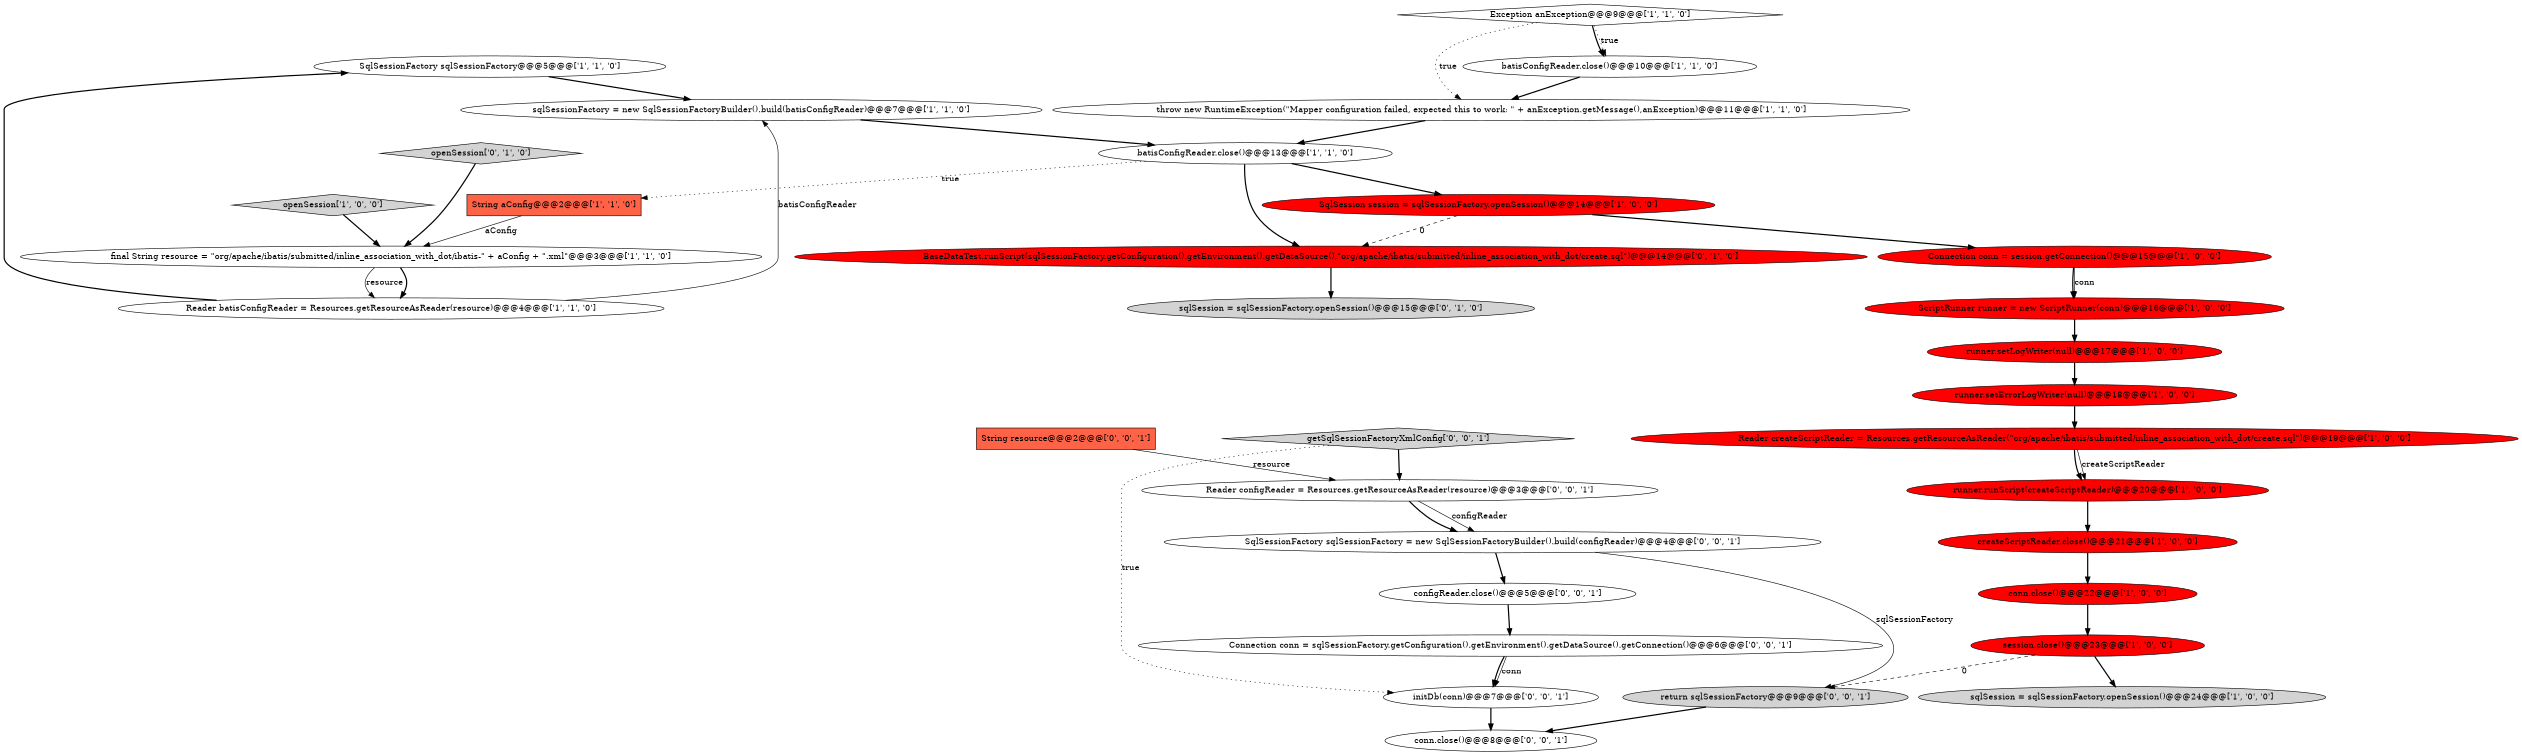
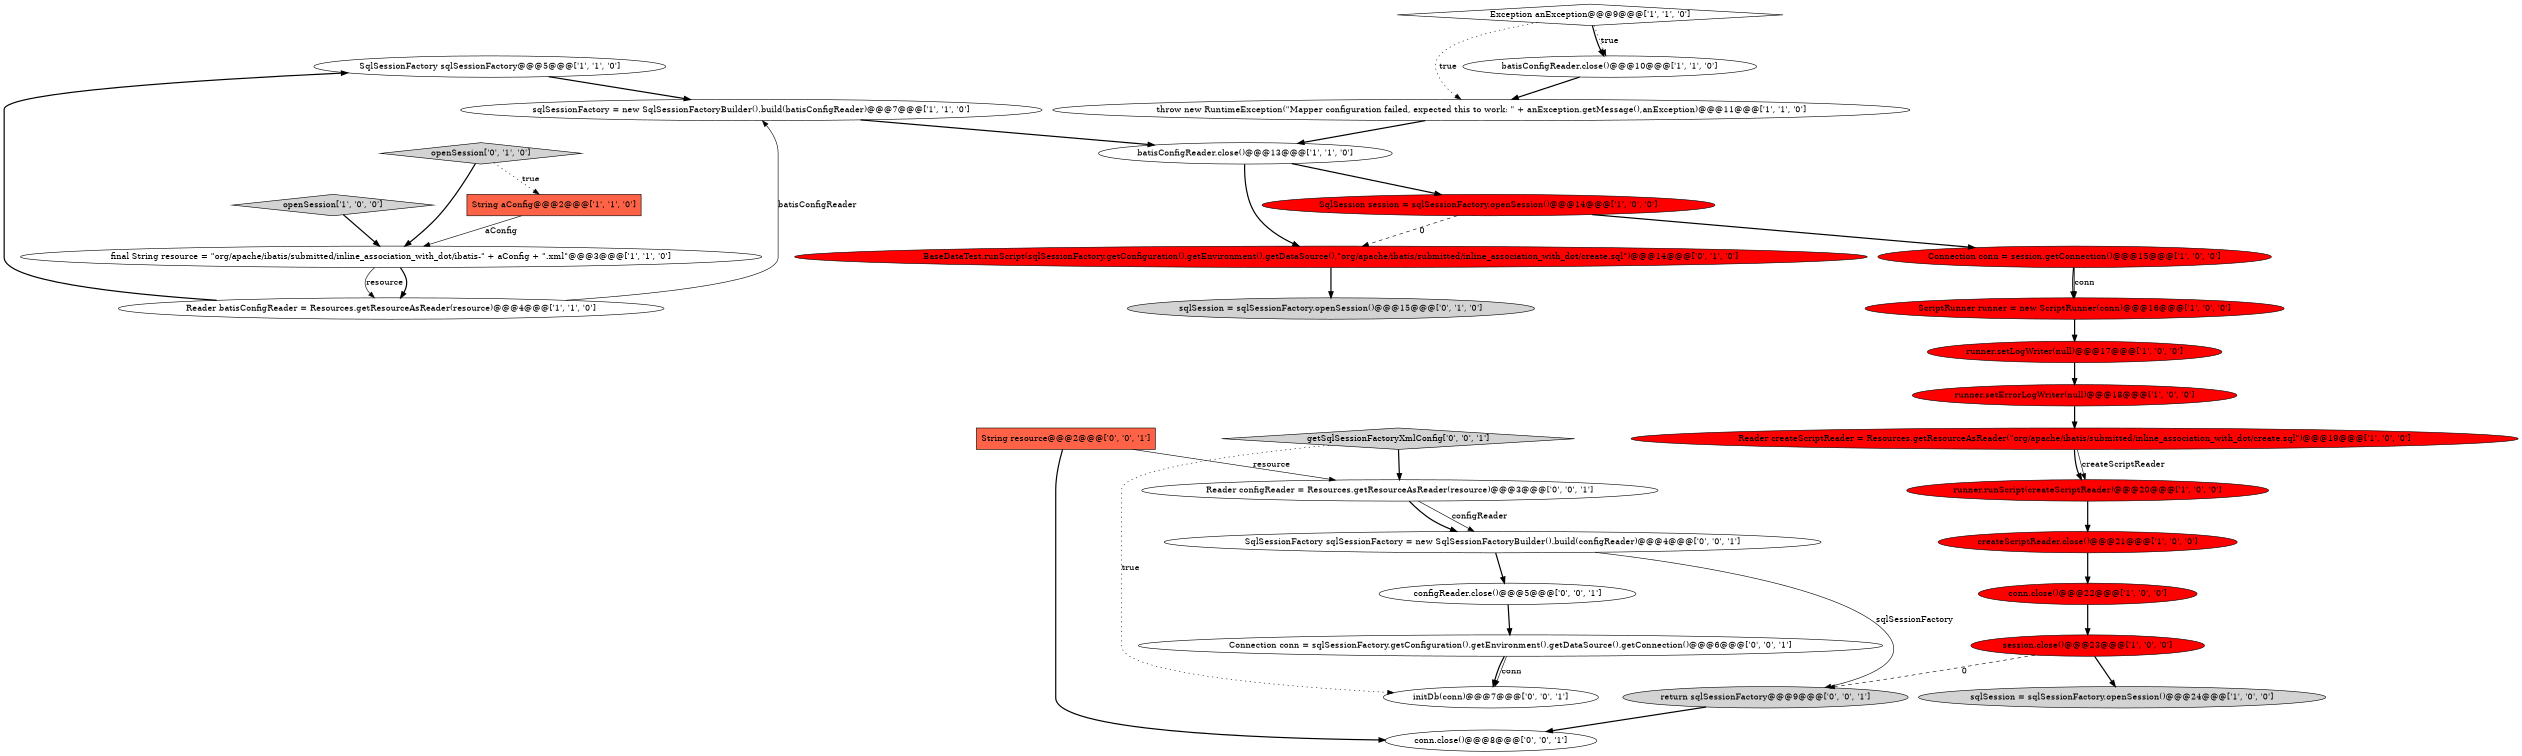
  digraph {
    node [fillcolor=white shape=ellipse style=filled]
    edge [style=bold]
    n1 [label="SqlSessionFactory sqlSessionFactory@@@5@@@['1', '1', '0']"]
    n2 [label="sqlSessionFactory = new SqlSessionFactoryBuilder().build(batisConfigReader)@@@7@@@['1', '1', '0']"]
    n3 [label="batisConfigReader.close()@@@13@@@['1', '1', '0']"]
    n4 [fillcolor=lightgray label="openSession['0', '1', '0']" shape=diamond]
    n5 [fillcolor=tomato label="String aConfig@@@2@@@['1', '1', '0']" shape=box]
    n6 [label="final String resource = \"org/apache/ibatis/submitted/inline_association_with_dot/ibatis-\" + aConfig + \".xml\"@@@3@@@['1', '1', '0']"]
    n7 [label="Reader batisConfigReader = Resources.getResourceAsReader(resource)@@@4@@@['1', '1', '0']"]
    n8 [fillcolor=tomato label="String resource@@@2@@@['0', '0', '1']" shape=box]
    n9 [label="Reader configReader = Resources.getResourceAsReader(resource)@@@3@@@['0', '0', '1']"]
    n10 [label="SqlSessionFactory sqlSessionFactory = new SqlSessionFactoryBuilder().build(configReader)@@@4@@@['0', '0', '1']"]
    n11 [label="initDb(conn)@@@7@@@['0', '0', '1']"]
    n12 [label="conn.close()@@@8@@@['0', '0', '1']"]
    n13 [fillcolor=lightgray label="openSession['1', '0', '0']" shape=diamond]
    n14 [fillcolor=lightgray label="sqlSession = sqlSessionFactory.openSession()@@@15@@@['0', '1', '0']"]
    n15 [fillcolor=red label="runner.setErrorLogWriter(null)@@@18@@@['1', '0', '0']"]
    n16 [fillcolor=red label="Reader createScriptReader = Resources.getResourceAsReader(\"org/apache/ibatis/submitted/inline_association_with_dot/create.sql\")@@@19@@@['1', '0', '0']"]
    n17 [fillcolor=red label="runner.runScript(createScriptReader)@@@20@@@['1', '0', '0']"]
    n18 [fillcolor=lightgray label="return sqlSessionFactory@@@9@@@['0', '0', '1']"]
    n19 [label="Connection conn = sqlSessionFactory.getConfiguration().getEnvironment().getDataSource().getConnection()@@@6@@@['0', '0', '1']"]
    n20 [fillcolor=red label="createScriptReader.close()@@@21@@@['1', '0', '0']"]
    n21 [fillcolor=red label="conn.close()@@@22@@@['1', '0', '0']"]
    n22 [fillcolor=red label="session.close()@@@23@@@['1', '0', '0']"]
    n23 [fillcolor=red label="runner.setLogWriter(null)@@@17@@@['1', '0', '0']"]
    n24 [label="Exception anException@@@9@@@['1', '1', '0']" shape=diamond]
    n25 [label="batisConfigReader.close()@@@10@@@['1', '1', '0']"]
    n26 [label="throw new RuntimeException(\"Mapper configuration failed, expected this to work: \" + anException.getMessage(),anException)@@@11@@@['1', '1', '0']"]
    n27 [fillcolor=lightgray label="getSqlSessionFactoryXmlConfig['0', '0', '1']" shape=diamond]
    n28 [label="configReader.close()@@@5@@@['0', '0', '1']"]
    n29 [fillcolor=lightgray label="sqlSession = sqlSessionFactory.openSession()@@@24@@@['1', '0', '0']"]
    n30 [fillcolor=red label="BaseDataTest.runScript(sqlSessionFactory.getConfiguration().getEnvironment().getDataSource(),\"org/apache/ibatis/submitted/inline_association_with_dot/create.sql\")@@@14@@@['0', '1', '0']"]
    n31 [fillcolor=red label="SqlSession session = sqlSessionFactory.openSession()@@@14@@@['1', '0', '0']"]
    n32 [fillcolor=red label="ScriptRunner runner = new ScriptRunner(conn)@@@16@@@['1', '0', '0']"]
    n33 [fillcolor=red label="Connection conn = session.getConnection()@@@15@@@['1', '0', '0']"]
    n1 -> n2
    n2 -> n3
    n3 -> n30
    n3 -> n31
-   n3 -> n5 [label=true style=dotted]
+   n4 -> n5 [label=true style=dotted]
    n4 -> n6
    n5 -> n6 [label=aConfig style=solid]
    n6 -> n7
    n6 -> n7 [label=resource style=solid]
    n7 -> n1
    n7 -> n2 [label=batisConfigReader style=solid]
    n8 -> n9 [label=resource style=solid]
    n9 -> n10
    n9 -> n10 [label=configReader style=solid]
    n10 -> n18 [label=sqlSessionFactory style=solid]
    n10 -> n28
-   n11 -> n12
+   n8 -> n12
    n13 -> n6
    n15 -> n16
    n16 -> n17
    n16 -> n17 [label=createScriptReader style=solid]
    n17 -> n20
    n18 -> n12
    n19 -> n11 [label=conn style=solid]
    n19 -> n11
    n20 -> n21
    n21 -> n22
    n22 -> n18 [label=0 style=dashed]
    n22 -> n29
    n23 -> n15
    n24 -> n25
    n24 -> n25 [label=true style=dotted]
    n24 -> n26 [label=true style=dotted]
    n25 -> n26
    n26 -> n3
    n27 -> n9
    n27 -> n11 [label=true style=dotted]
    n28 -> n19
    n30 -> n14
    n31 -> n30 [label=0 style=dashed]
    n31 -> n33
    n32 -> n23
    n33 -> n32 [label=conn style=solid]
    n33 -> n32
  }
